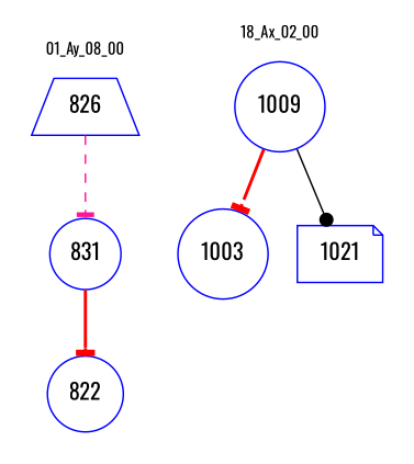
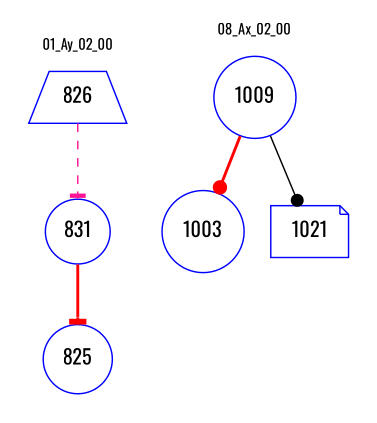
  digraph {
    fontname=Oswald
    node [color=blue fontname=Oswald shape=circle]
    edge [arrowhead=tee color=red fontname=Oswald style=bold]
    n1 [label=831]
-   n2 [label=822]
+   n2 [label=825]
    n3 [label=826 shape=trapezium]
    n4 [label=1009]
    n5 [label=1003]
    n6 [label=1021 shape=note]
    subgraph cluster_1 {
      color=white
      fontsize=10
-     label="01_Ay_08_00"
+     label="01_Ay_02_00"
      n1
      n2
      n3
    }
    subgraph cluster_2 {
      color=white
      fontsize=10
-     label="18_Ax_02_00"
+     label="08_Ax_02_00"
      n4
      n5
      n6
    }
    n1 -> n2
    n3 -> n1 [color=deeppink style=dashed]
-   n4 -> n5
+   n4 -> n5 [arrowhead=dot]
    n4 -> n6 [arrowhead=dot color=black style=solid]
  }
